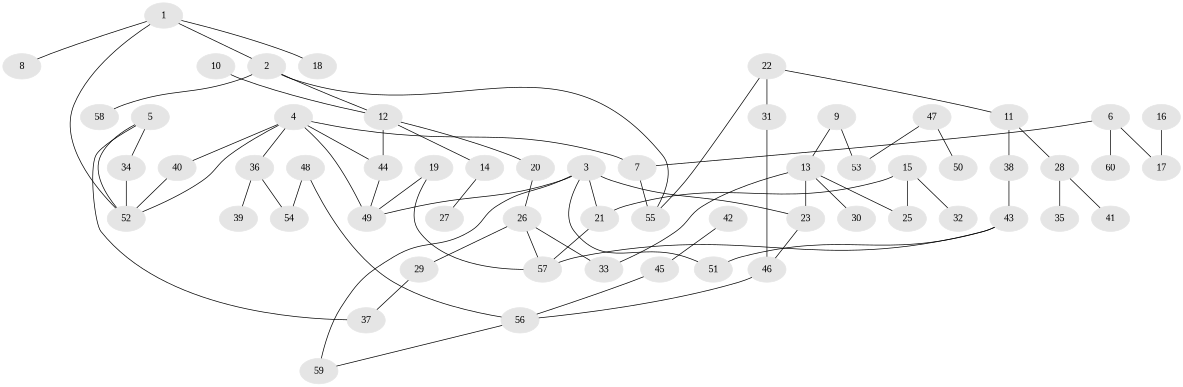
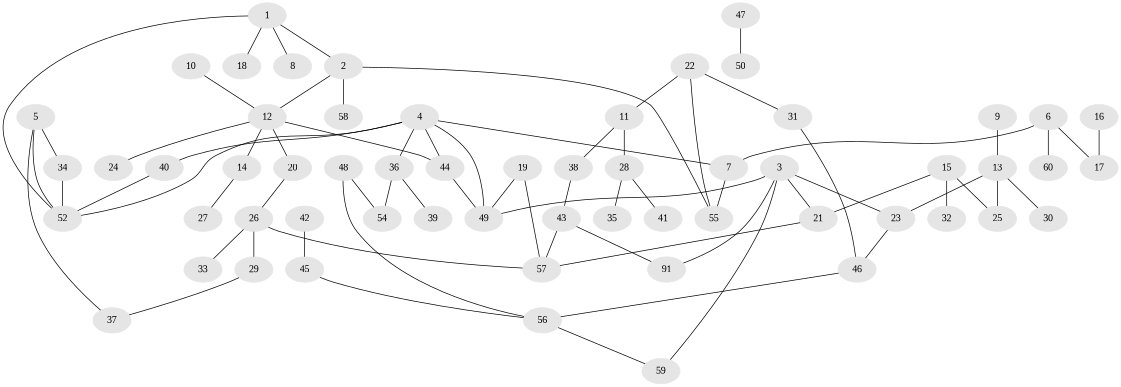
  graph {
    fontname="Liberation Serif"
    node [color=gray90 fontname="Liberation Serif" style=filled]
    edge [fontname="Liberation Serif" weight=1.0]
    1
    2
    8
    18
    52
    12
    55
    58
    44
    14
    20
+   24
    3
    21
    23
    49
-   51
+   51 [label=91]
    59
    57
    46
    4
    7
    36
    40
    39
    54
    5
    34
    37
    6
    17
    60
    11
    28
    38
    9
    13
-   53
    25
    30
    33
    10
    35
    41
    43
    27
    26
    15
    32
    16
    19
    29
    22
    31
    56
    45
    42
    47
    50
    48
    1 -- 2
    1 -- 8
    1 -- 18
    1 -- 52
    2 -- 12
    2 -- 55
    2 -- 58
    12 -- 44
    12 -- 14
    12 -- 20
+   12 -- 24
    44 -- 49
    14 -- 27
    20 -- 26
    3 -- 21
    3 -- 23
    3 -- 49
    3 -- 51
    3 -- 59
    21 -- 57
    23 -- 46
    46 -- 56
    4 -- 52
    4 -- 44
    4 -- 49
    4 -- 7
    4 -- 36
    4 -- 40
    7 -- 55
    36 -- 39
    36 -- 54
    40 -- 52
    5 -- 52
    5 -- 34
    5 -- 37
    34 -- 52
    6 -- 7
    6 -- 17
    6 -- 60
    11 -- 28
    11 -- 38
    28 -- 35
    28 -- 41
    38 -- 43
    9 -- 13
-   9 -- 53
    13 -- 23
    13 -- 25
    13 -- 30
-   13 -- 33
    10 -- 12
    43 -- 51
    43 -- 57
    26 -- 57
    26 -- 33
    26 -- 29
    15 -- 21
    15 -- 25
    15 -- 32
    16 -- 17
    19 -- 49
    19 -- 57
    29 -- 37
    22 -- 55
    22 -- 11
    22 -- 31
    31 -- 46
    56 -- 59
    45 -- 56
    42 -- 45
-   47 -- 53
    47 -- 50
    48 -- 54
    48 -- 56
  }
